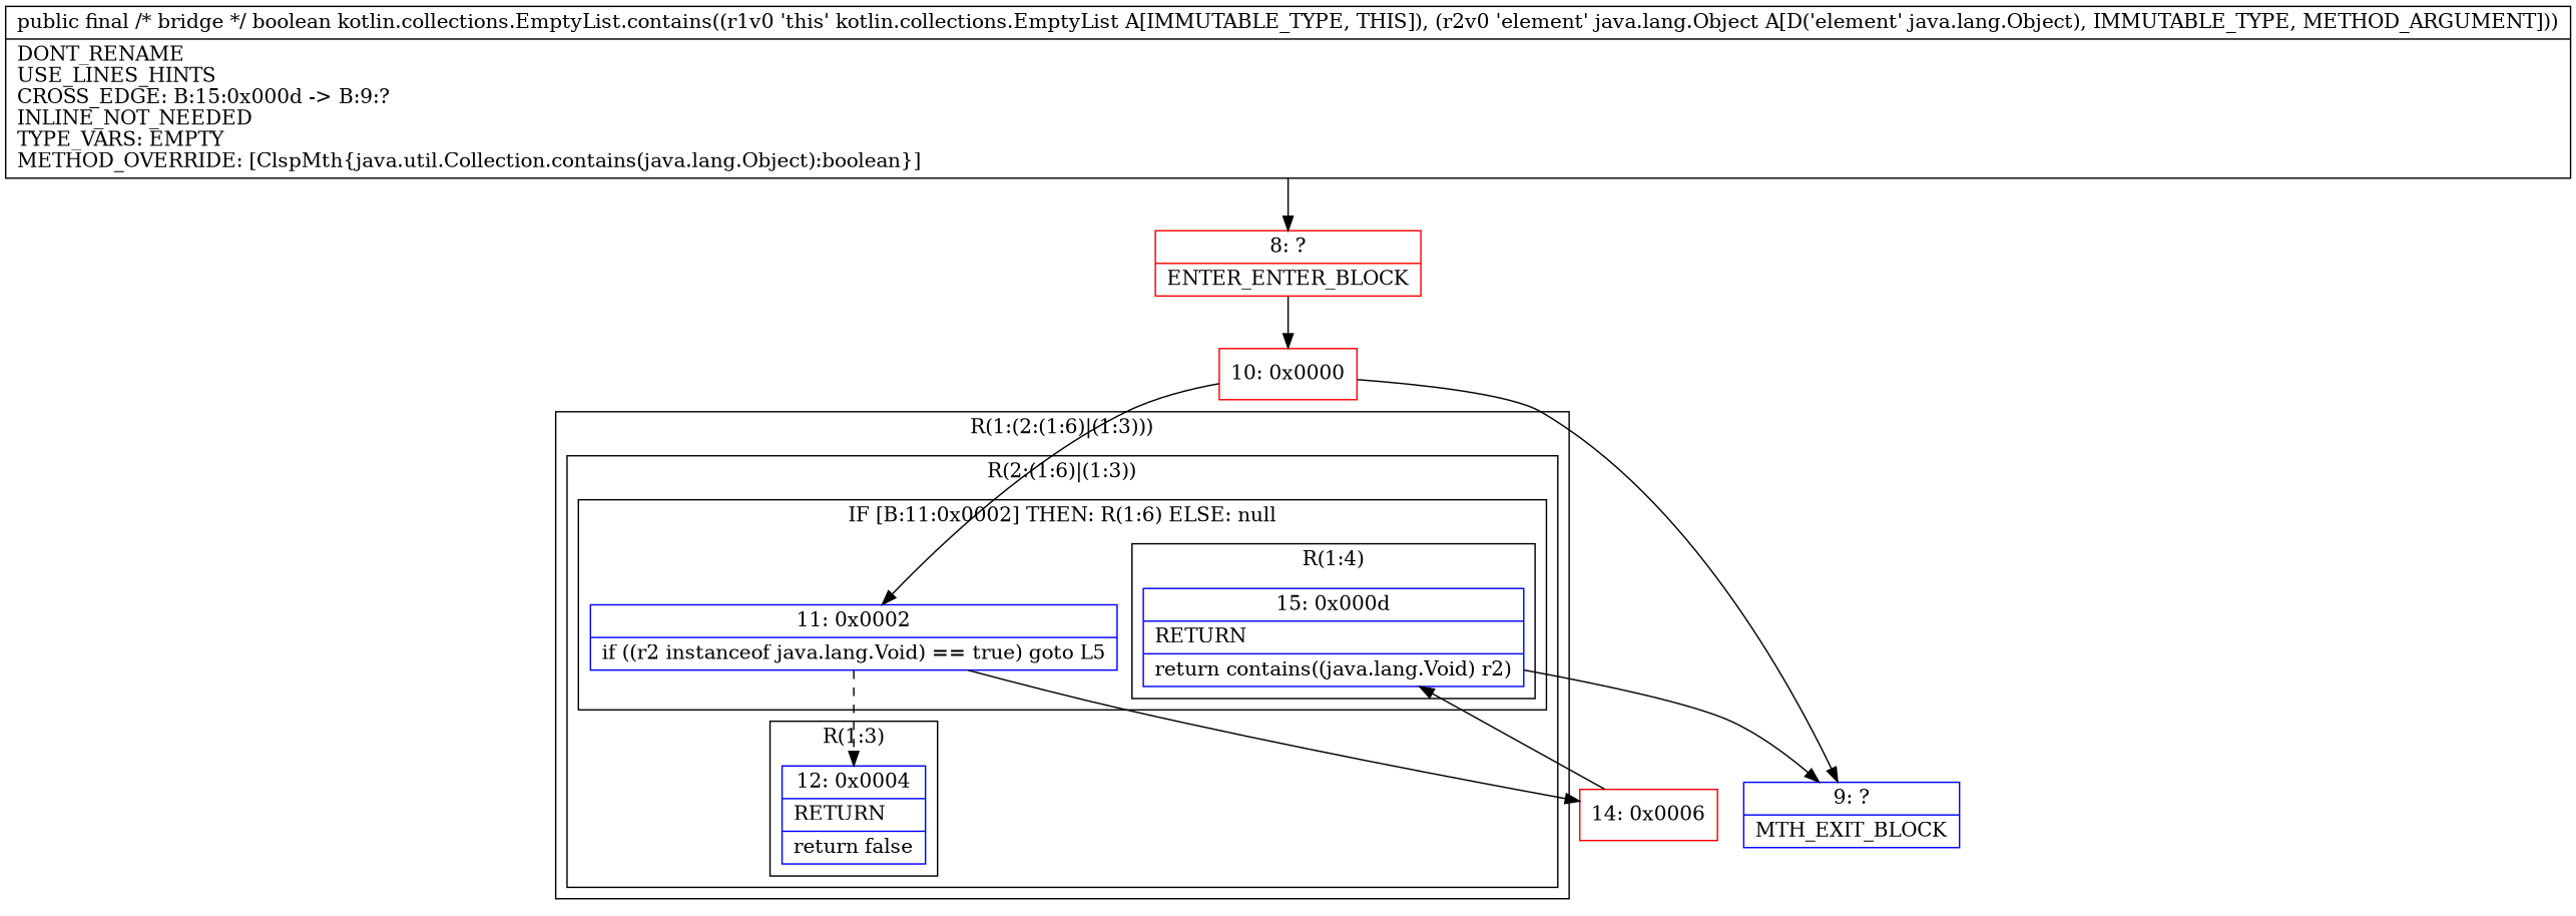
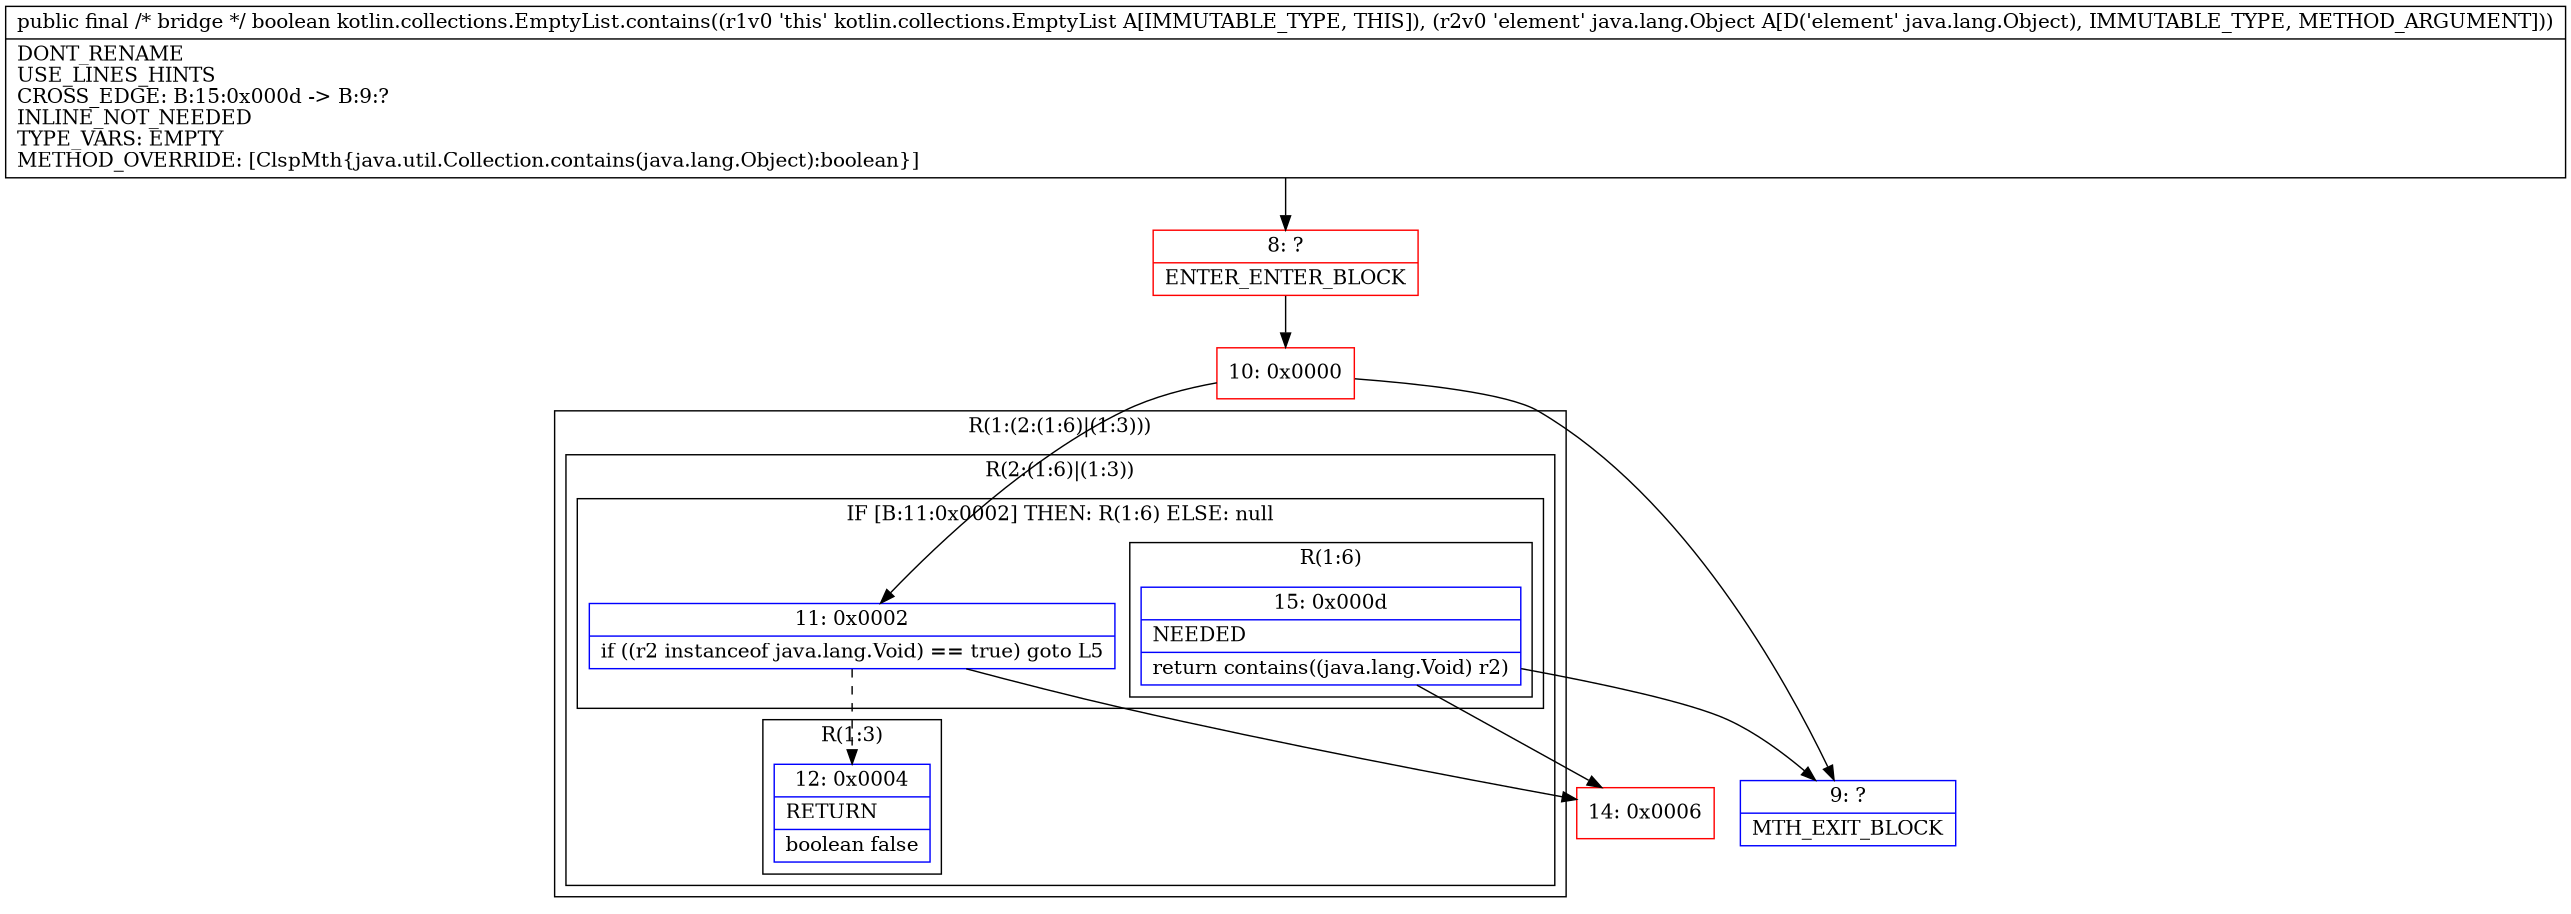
  digraph {
    node [color=blue shape=record]
-   n1 [label="{15\:\ 0x000d|RETURN\l|return contains((java.lang.Void) r2)\l}"]
+   n1 [label="{15\:\ 0x000d|NEEDED\l|return contains((java.lang.Void) r2)\l}"]
    n2 [label="{11\:\ 0x0002|if ((r2 instanceof java.lang.Void) == true) goto L5\l}"]
-   n3 [label="{12\:\ 0x0004|RETURN\l|return false\l}"]
+   n3 [label="{12\:\ 0x0004|RETURN\l|boolean false\l}"]
    n4 [label="{9\:\ ?|MTH_EXIT_BLOCK\l}"]
    n5 [color=red label="{14\:\ 0x0006}"]
    n6 [color=red label="{8\:\ ?|ENTER_ENTER_BLOCK\l}"]
    n7 [color=red label="{10\:\ 0x0000}"]
    n8 [label="{public final \/* bridge *\/ boolean kotlin.collections.EmptyList.contains((r1v0 'this' kotlin.collections.EmptyList A[IMMUTABLE_TYPE, THIS]), (r2v0 'element' java.lang.Object A[D('element' java.lang.Object), IMMUTABLE_TYPE, METHOD_ARGUMENT]))  | DONT_RENAME\lUSE_LINES_HINTS\lCROSS_EDGE: B:15:0x000d \-\> B:9:?\lINLINE_NOT_NEEDED\lTYPE_VARS: EMPTY\lMETHOD_OVERRIDE: [ClspMth\{java.util.Collection.contains(java.lang.Object):boolean\}]\l}" color=""]
    subgraph cluster_1 {
      label="R(1:(2:(1:6)|(1:3)))"
      subgraph cluster_2 {
        label="R(2:(1:6)|(1:3))"
        subgraph cluster_3 {
          label="IF [B:11:0x0002] THEN: R(1:6) ELSE: null"
          n2
          subgraph cluster_4 {
-           label="R(1:4)"
+           label="R(1:6)"
            n1
          }
        }
        subgraph cluster_5 {
          label="R(1:3)"
          n3
        }
      }
    }
    n1 -> n4
    n2 -> n3 [style=dashed]
    n2 -> n5
-   n5 -> n1
+   n1 -> n5
    n6 -> n7
    n7 -> n2
    n7 -> n4
    n8 -> n6
  }
